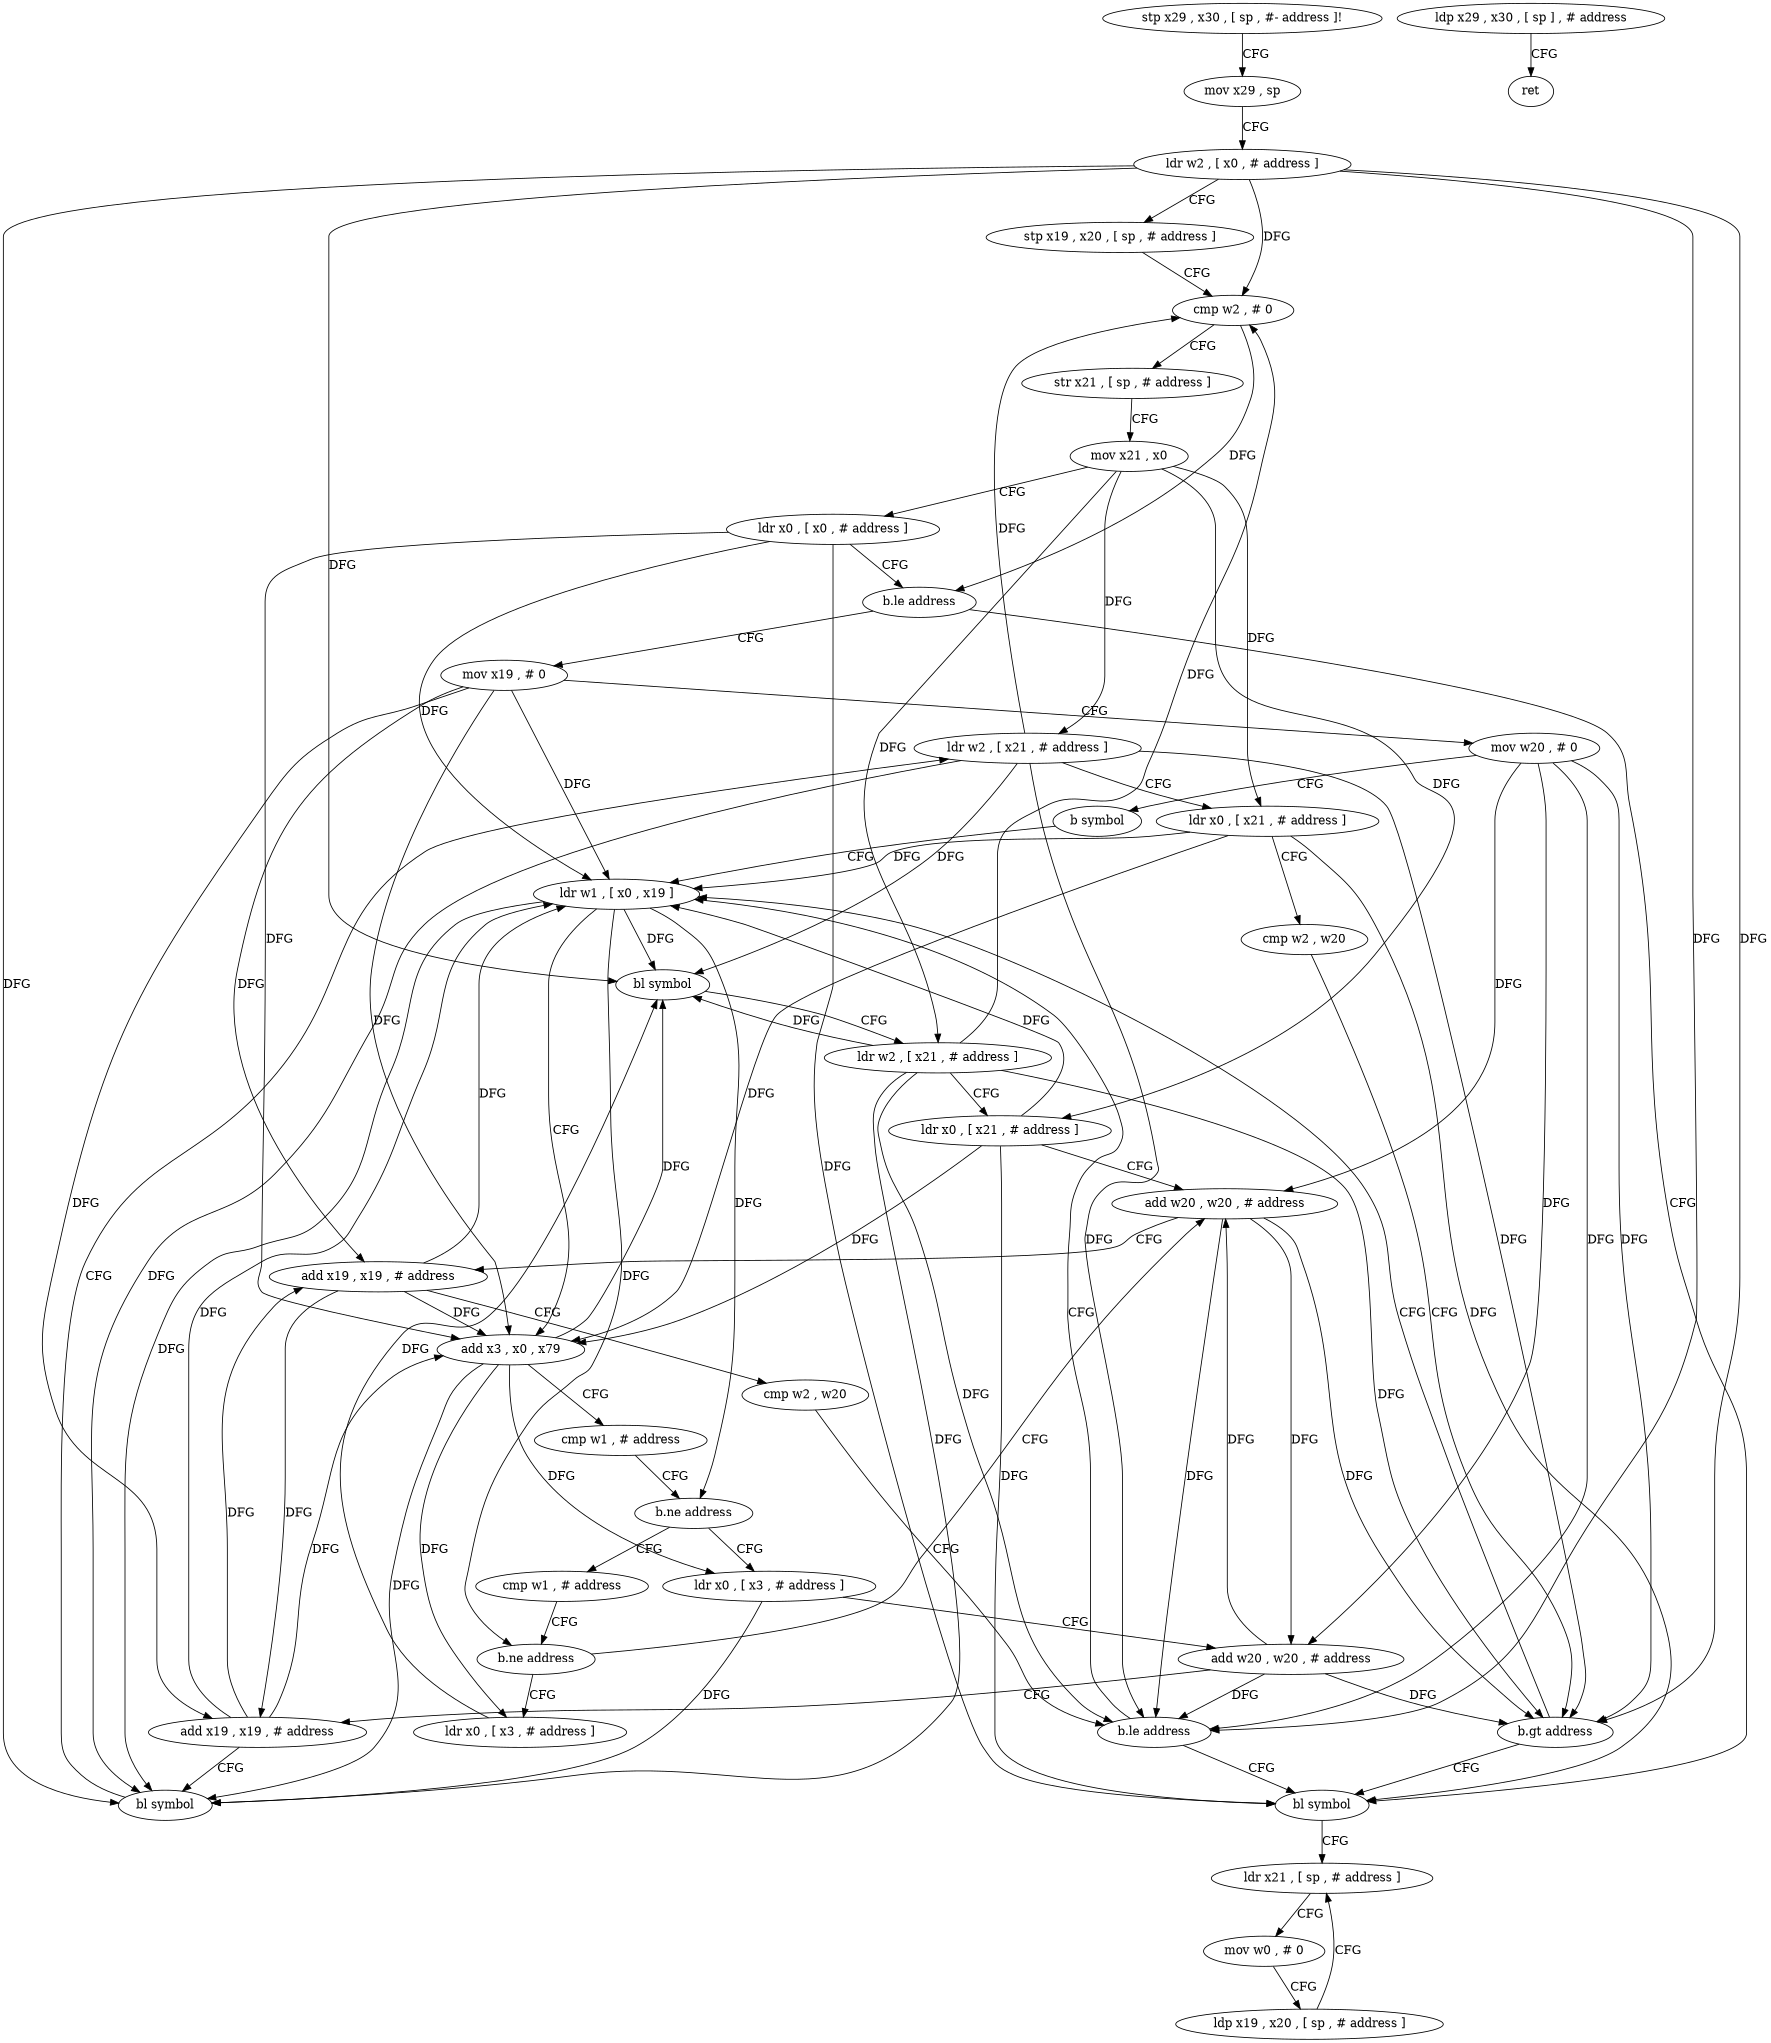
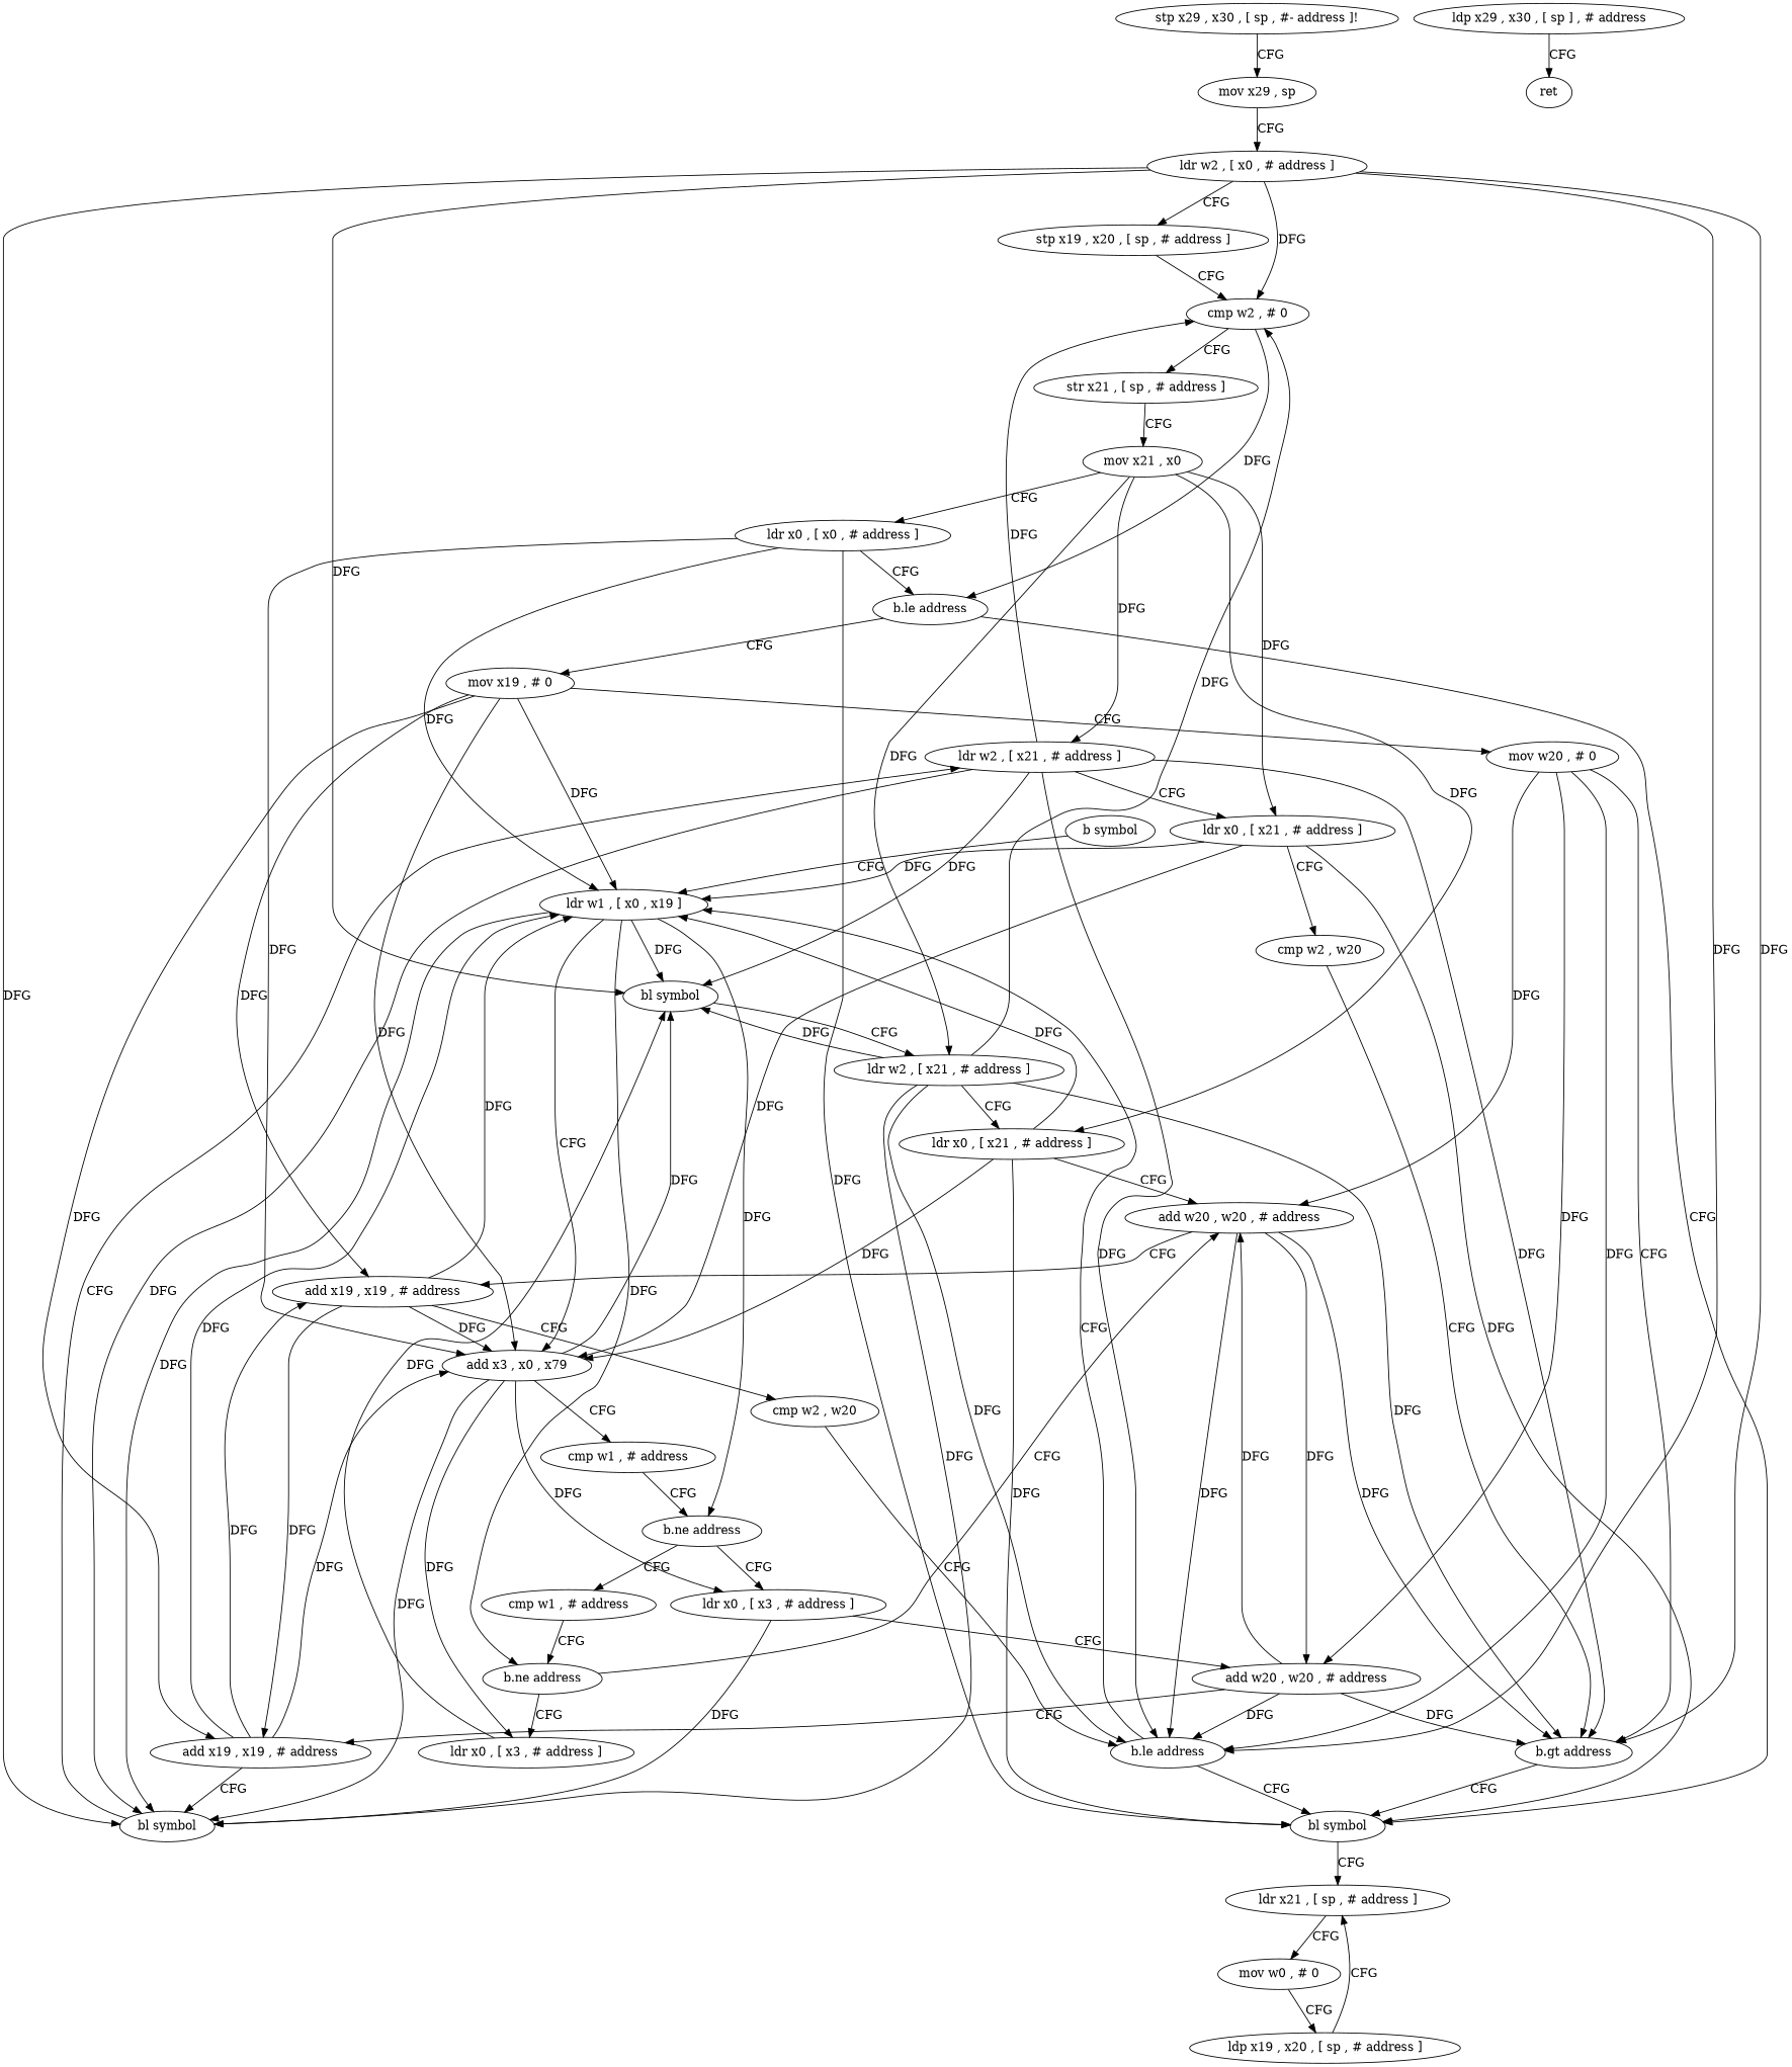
  digraph {
    n1 [label="stp x29 , x30 , [ sp , #- address ]!"]
    n2 [label="mov x29 , sp"]
    n3 [label="ldr w2 , [ x0 , # address ]"]
    n4 [label="stp x19 , x20 , [ sp , # address ]"]
    n5 [label="cmp w2 , # 0"]
    n6 [label="bl symbol"]
    n7 [label="b.gt address"]
    n8 [label="b.le address"]
    n9 [label="bl symbol"]
    n10 [label="str x21 , [ sp , # address ]"]
    n11 [label="b.le address"]
    n12 [label="ldr w2 , [ x21 , # address ]"]
    n13 [label="bl symbol"]
    n14 [label="ldr w1 , [ x0 , x19 ]"]
    n15 [label="ldr w2 , [ x21 , # address ]"]
    n16 [label="mov x21 , x0"]
    n17 [label="mov x19 , # 0"]
    n18 [label="ldr x0 , [ x0 , # address ]"]
    n19 [label="ldr x0 , [ x21 , # address ]"]
    n20 [label="ldr x0 , [ x21 , # address ]"]
    n21 [label="add x3 , x0 , x79"]
    n22 [label="cmp w2 , w20"]
    n23 [label="add w20 , w20 , # address"]
    n24 [label="ldr x21 , [ sp , # address ]"]
    n25 [label="b.ne address"]
    n26 [label="b.ne address"]
    n27 [label="cmp w1 , # address"]
    n28 [label="ldr x0 , [ x3 , # address ]"]
    n29 [label="ldr x0 , [ x3 , # address ]"]
    n30 [label="mov w20 , # 0"]
    n31 [label="add x19 , x19 , # address"]
    n32 [label="add x19 , x19 , # address"]
    n33 [label="mov w0 , # 0"]
    n34 [label="b symbol"]
    n35 [label="add w20 , w20 , # address"]
    n36 [label="cmp w2 , w20"]
    n37 [label="ldp x19 , x20 , [ sp , # address ]"]
    n38 [label="ldp x29 , x30 , [ sp ] , # address"]
    n39 [label=ret]
    n40 [label="cmp w1 , # address"]
    n1 -> n2 [label=CFG]
    n2 -> n3 [label=CFG]
    n3 -> n4 [label=CFG]
    n3 -> n5 [label=DFG]
    n3 -> n6 [label=DFG]
    n3 -> n7 [label=DFG]
    n3 -> n8 [label=DFG]
    n3 -> n9 [label=DFG]
    n4 -> n5 [label=CFG]
    n5 -> n10 [label=CFG]
    n5 -> n11 [label=DFG]
    n6 -> n12 [label=CFG]
    n7 -> n13 [label=CFG]
-   n7 -> n14 [label=CFG]
    n8 -> n13 [label=CFG]
    n8 -> n14 [label=CFG]
    n9 -> n15 [label=CFG]
    n10 -> n16 [label=CFG]
    n11 -> n13 [label=CFG]
    n11 -> n17 [label=CFG]
    n12 -> n5 [label=DFG]
    n12 -> n6 [label=DFG]
    n12 -> n7 [label=DFG]
    n12 -> n8 [label=DFG]
    n12 -> n9 [label=DFG]
    n12 -> n19 [label=CFG]
    n13 -> n24 [label=CFG]
    n14 -> n6 [label=DFG]
    n14 -> n9 [label=DFG]
    n14 -> n21 [label=CFG]
    n14 -> n25 [label=DFG]
    n14 -> n26 [label=DFG]
    n15 -> n5 [label=DFG]
    n15 -> n6 [label=DFG]
    n15 -> n7 [label=DFG]
    n15 -> n8 [label=DFG]
    n15 -> n9 [label=DFG]
    n15 -> n20 [label=CFG]
    n16 -> n12 [label=DFG]
    n16 -> n15 [label=DFG]
    n16 -> n18 [label=CFG]
    n16 -> n19 [label=DFG]
    n16 -> n20 [label=DFG]
    n17 -> n14 [label=DFG]
    n17 -> n21 [label=DFG]
    n17 -> n30 [label=CFG]
    n17 -> n31 [label=DFG]
    n17 -> n32 [label=DFG]
    n18 -> n11 [label=CFG]
    n18 -> n13 [label=DFG]
    n18 -> n14 [label=DFG]
    n18 -> n21 [label=DFG]
    n19 -> n13 [label=DFG]
    n19 -> n14 [label=DFG]
    n19 -> n21 [label=DFG]
    n19 -> n22 [label=CFG]
    n20 -> n13 [label=DFG]
    n20 -> n14 [label=DFG]
    n20 -> n21 [label=DFG]
    n20 -> n23 [label=CFG]
    n21 -> n6 [label=DFG]
    n21 -> n9 [label=DFG]
    n21 -> n27 [label=CFG]
    n21 -> n28 [label=DFG]
    n21 -> n29 [label=DFG]
    n22 -> n7 [label=CFG]
    n23 -> n7 [label=DFG]
    n23 -> n8 [label=DFG]
    n23 -> n32 [label=CFG]
    n23 -> n35 [label=DFG]
    n24 -> n33 [label=CFG]
    n25 -> n28 [label=CFG]
    n25 -> n40 [label=CFG]
    n26 -> n23 [label=CFG]
    n26 -> n29 [label=CFG]
    n27 -> n25 [label=CFG]
    n28 -> n6 [label=DFG]
    n28 -> n35 [label=CFG]
    n29 -> n9 [label=DFG]
-   n30 -> n7 [label=DFG]
+   n30 -> n7 [label=CFG]
    n30 -> n8 [label=DFG]
    n30 -> n23 [label=DFG]
-   n30 -> n34 [label=CFG]
    n30 -> n35 [label=DFG]
    n31 -> n6 [label=CFG]
    n31 -> n14 [label=DFG]
    n31 -> n21 [label=DFG]
    n31 -> n32 [label=DFG]
    n32 -> n14 [label=DFG]
    n32 -> n21 [label=DFG]
    n32 -> n31 [label=DFG]
    n32 -> n36 [label=CFG]
    n33 -> n37 [label=CFG]
    n34 -> n14 [label=CFG]
    n35 -> n7 [label=DFG]
    n35 -> n8 [label=DFG]
    n35 -> n23 [label=DFG]
    n35 -> n31 [label=CFG]
    n36 -> n8 [label=CFG]
    n37 -> n24 [label=CFG]
    n38 -> n39 [label=CFG]
    n40 -> n26 [label=CFG]
  }
